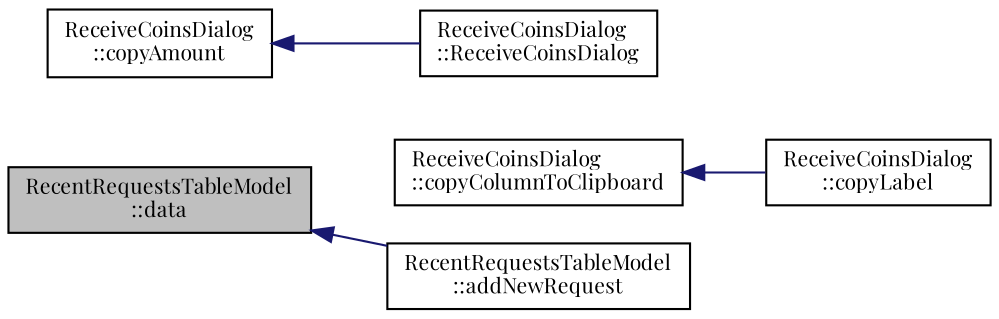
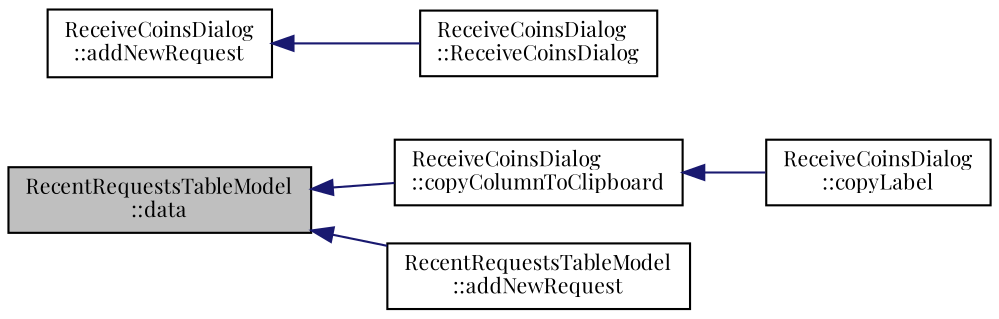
  digraph {
    fontname="Playfair Display"
    rankdir=LR
    node [color=black fillcolor=white fontname="Playfair Display" fontsize=10 shape=record style=filled]
    edge [color=midnightblue dir=back fontname="Playfair Display" fontsize=10 labelfontname=Helvetica labelfontsize=10 style=solid]
    n1 [fillcolor=grey75 fontcolor=black height=0.2 label="RecentRequestsTableModel\l::data" width=0.4]
    n2 [height=0.2 label="ReceiveCoinsDialog\l::copyColumnToClipboard" width=0.4]
    n3 [height=0.2 label="RecentRequestsTableModel\l::addNewRequest" width=0.4]
    n4 [height=0.2 label="ReceiveCoinsDialog\l::copyLabel" width=0.4]
-   n5 [height=0.2 label="ReceiveCoinsDialog\l::copyAmount" width=0.4]
+   n5 [height=0.2 label="ReceiveCoinsDialog\l::addNewRequest" width=0.4]
    n6 [height=0.2 label="ReceiveCoinsDialog\l::ReceiveCoinsDialog" width=0.4]
+   n1 -> n2
    n1 -> n3
    n2 -> n4
    n5 -> n6
  }
